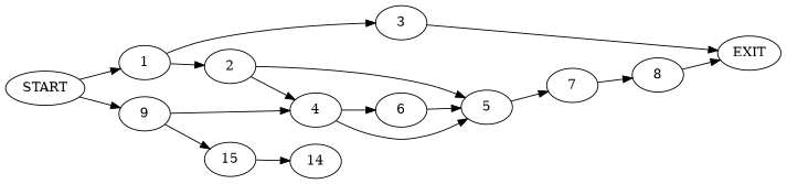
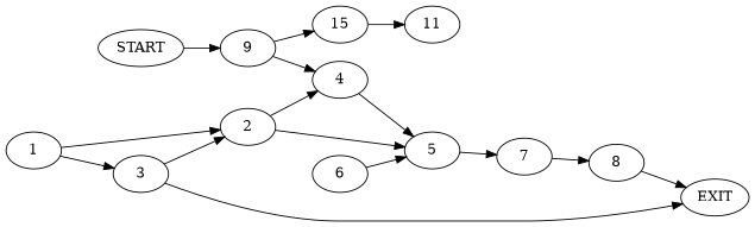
  digraph {
    rankdir=LR
    n1 [label=START]
    1
    9
    2
    3
    4
    n7 [label=15]
    n8 [label=EXIT]
    5
    6
    7
    8
-   11 [label=14]
-   n1 -> 1
+   11
    n1 -> 9
    1 -> 2
    1 -> 3
    9 -> 4
    9 -> n7
    2 -> 4
    2 -> 5
+   3 -> 2
    3 -> n8
    4 -> 5
-   4 -> 6
    n7 -> 11
    5 -> 7
    6 -> 5
    7 -> 8
    8 -> n8
  }
